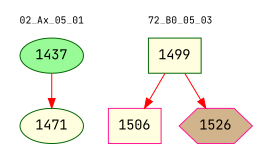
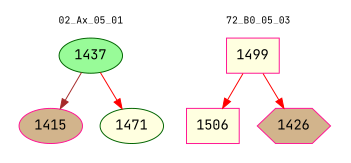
  digraph {
    fontname="JetBrains Mono"
    node [color=darkgreen fillcolor=lightyellow fontname="JetBrains Mono" shape=ellipse style=filled]
    edge [color=red fontname="JetBrains Mono"]
    n1 [fillcolor=palegreen label=1437]
+   n2 [color=deeppink fillcolor=tan label=1415]
    n3 [label=1471]
-   n4 [label=1499 shape=box]
+   n4 [color=deeppink label=1499 shape=box]
    n5 [color=deeppink label=1506 shape=box]
-   n6 [color=deeppink fillcolor=tan label=1526 shape=hexagon]
+   n6 [color=deeppink fillcolor=tan label=1426 shape=hexagon]
    subgraph cluster_1 {
      color=white
      fontsize=10
      label="02_Ax_05_01"
      n1
+     n2
      n3
    }
    subgraph cluster_2 {
      color=white
      fontsize=10
      label="72_B0_05_03"
      n4
      n5
      n6
    }
+   n1 -> n2 [color=brown]
    n1 -> n3
    n4 -> n5
    n4 -> n6
  }
